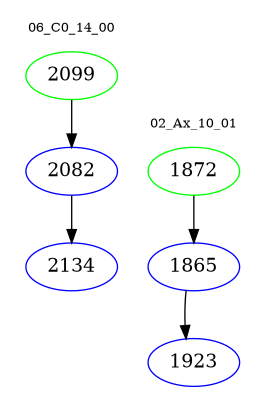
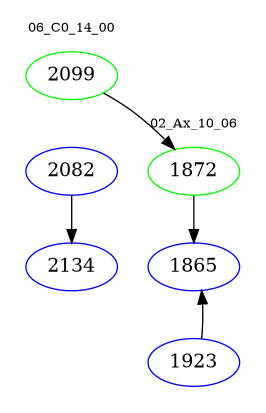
  digraph {
    node [color=blue]
    edge [color=black]
    n1 [color=green label=1872]
    n2 [label=1865]
    n3 [label=1923]
    n4 [color=green label=2099]
    n5 [label=2082]
    n6 [label=2134]
    subgraph cluster_1 {
      color=white
      fontsize=10
-     label="02_Ax_10_01"
+     label="02_Ax_10_06"
      n1
      n2
      n3
    }
    subgraph cluster_2 {
      color=white
      fontsize=10
      label="06_C0_14_00"
      n4
      n5
      n6
    }
    n1 -> n2
-   n2 -> n3
-   n4 -> n5
+   n3 -> n2
+   n4 -> n1
    n5 -> n6
  }
